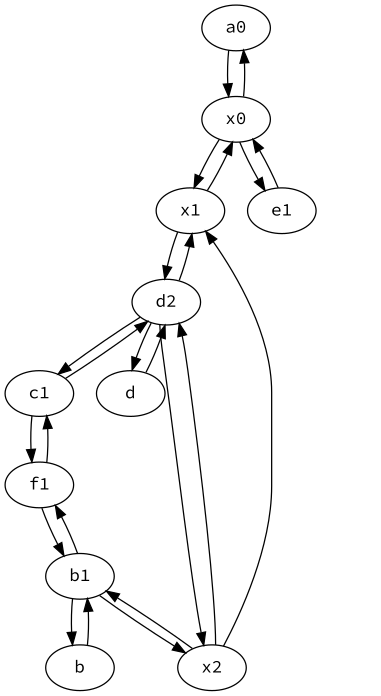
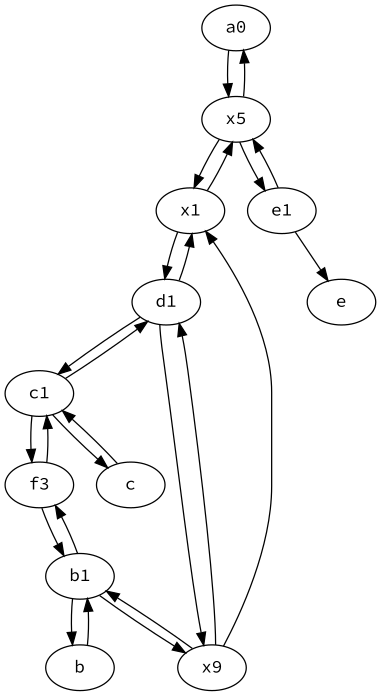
  digraph {
    fontname="Source Code Pro"
    node [fontname="Source Code Pro"]
    edge [fontname="Source Code Pro"]
    n1 [label=a0]
-   x0
+   x0 [label=x5]
    x1
    e1
-   d1 [label=d2]
-   x2
-   d
+   d1
+   x2 [label=x9]
    c1
    b1
-   f1
+   f1 [label=f3]
+   c
    b
+   e
    n1 -> x0
    x0 -> n1
    x0 -> x1
    x0 -> e1
    x1 -> x0
    x1 -> d1
    e1 -> x0
+   e1 -> e
    d1 -> x1
    d1 -> x2
-   d1 -> d
    d1 -> c1
    x2 -> x1
    x2 -> d1
    x2 -> b1
-   d -> d1
    c1 -> d1
    c1 -> f1
+   c1 -> c
    b1 -> x2
    b1 -> f1
    b1 -> b
    f1 -> c1
    f1 -> b1
+   c -> c1
    b -> b1
  }
